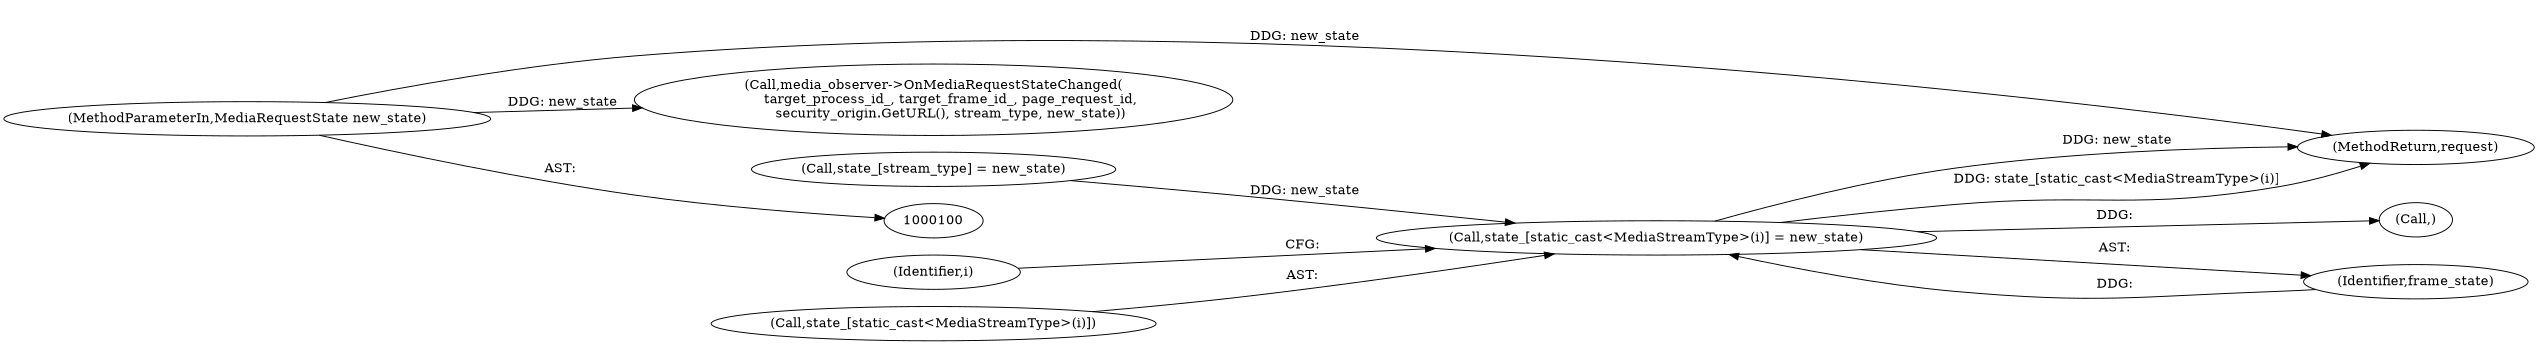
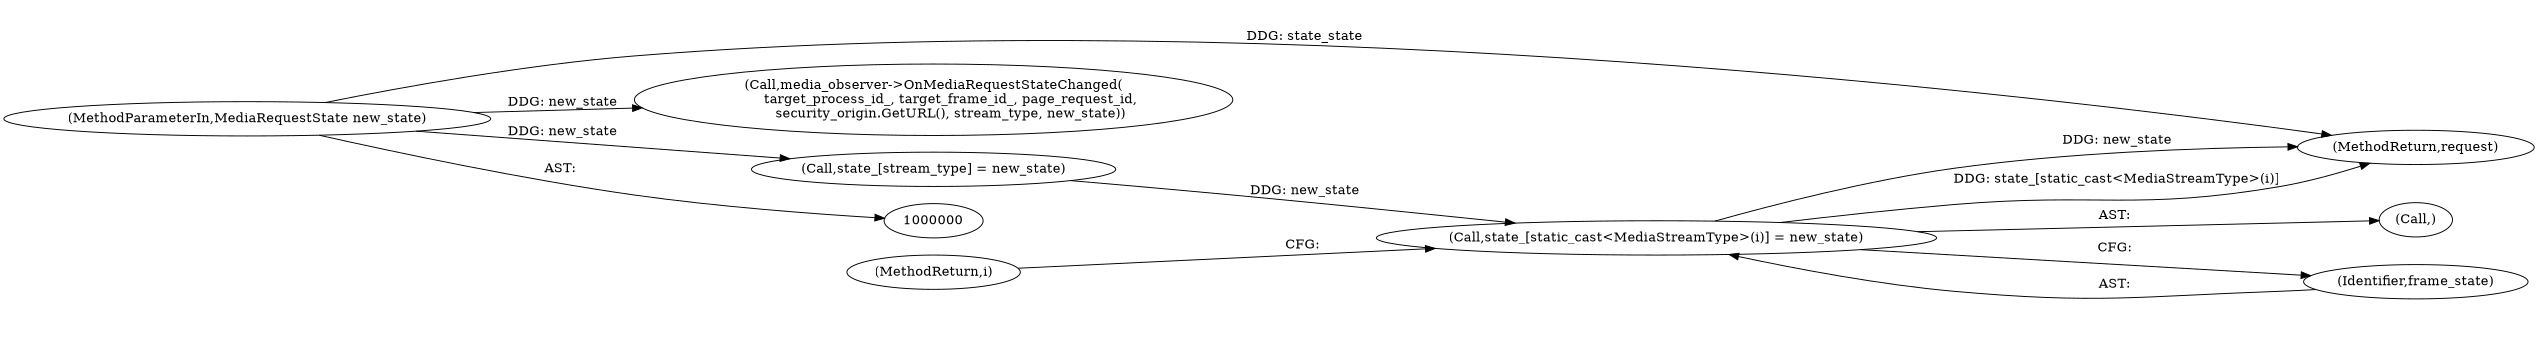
  digraph {
    rankdir=LR
    n1 [label="(Call,state_[static_cast<MediaStreamType>(i)] = new_state)"]
    n2 [label="(MethodReturn,request)"]
    n3 [label="(Call,)"]
    n4 [label="(Identifier,frame_state)"]
    n5 [label="(MethodParameterIn,MediaRequestState new_state)"]
    n6 [label="(Call,media_observer->OnMediaRequestStateChanged(\n        target_process_id_, target_frame_id_, page_request_id,\n        security_origin.GetURL(), stream_type, new_state))"]
    n7 [label="(Call,state_[stream_type] = new_state)"]
-   1000100
-   n9 [label="(Identifier,i)"]
-   n10 [label="(Call,state_[static_cast<MediaStreamType>(i)])"]
+   1000100 [label=1000000]
+   n9 [label="(MethodReturn,i)"]
    n1 -> n2 [label="DDG: new_state"]
    n1 -> n2 [label="DDG: state_[static_cast<MediaStreamType>(i)]"]
-   n1 -> n3 [label="DDG: "]
-   n1 -> n4 [label="AST: "]
-   n4 -> n1 [label="DDG: "]
-   n5 -> n2 [label="DDG: new_state"]
+   n1 -> n3 [label="AST: "]
+   n1 -> n4 [label="CFG: "]
+   n4 -> n1 [label="AST: "]
+   n5 -> n2 [label="DDG: state_state"]
    n5 -> n6 [label="DDG: new_state"]
+   n5 -> n7 [label="DDG: new_state"]
    n5 -> 1000100 [label="AST: "]
    n7 -> n1 [label="DDG: new_state"]
    n9 -> n1 [label="CFG: "]
-   n10 -> n1 [label="AST: "]
  }
